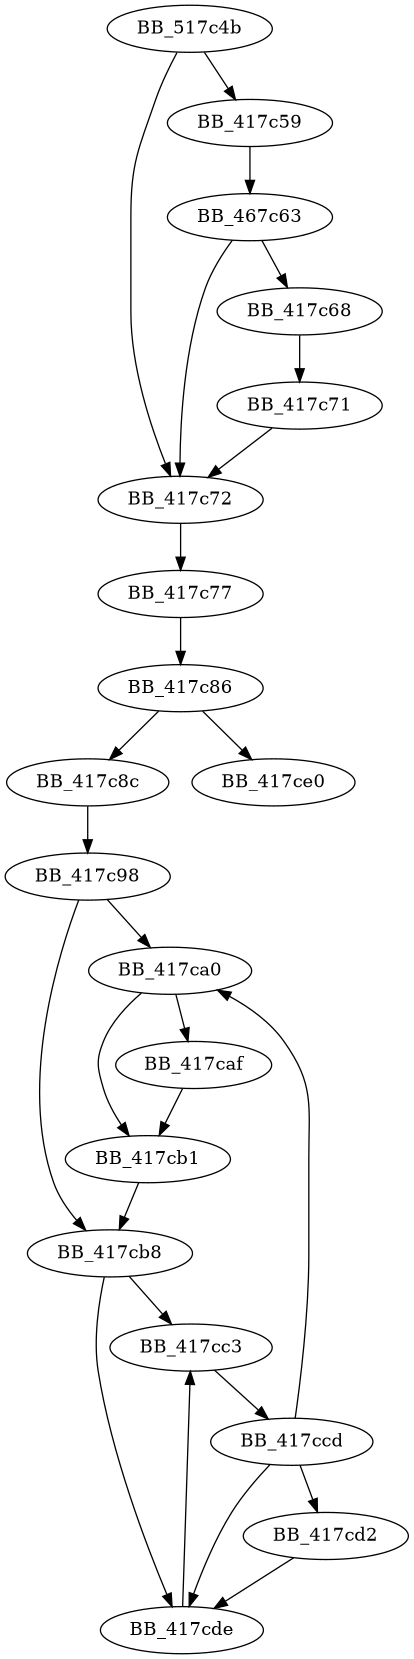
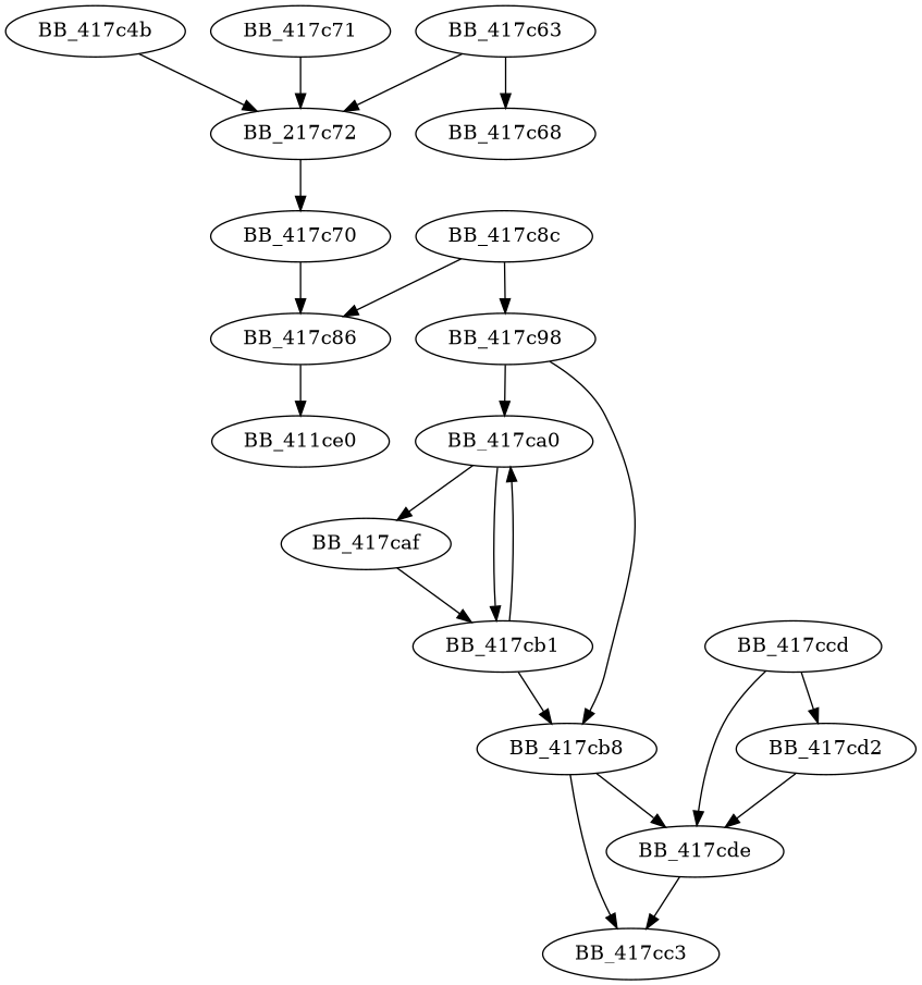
  digraph {
-   BB_417c4b [label=BB_517c4b]
-   BB_417c59
-   BB_417c72
-   BB_417c63 [label=BB_467c63]
-   BB_417c77
+   BB_417c4b
+   BB_417c72 [label=BB_217c72]
+   BB_417c63
+   BB_417c77 [label=BB_417c70]
    BB_417c68
    BB_417c86
    BB_417c71
    BB_417c8c
-   BB_417ce0
+   BB_417ce0 [label=BB_411ce0]
    BB_417c98
    n12 [label=BB_417ca0]
    BB_417cb8
    BB_417caf
    BB_417cb1
    BB_417cc3
    BB_417cde
    BB_417ccd
    BB_417cd2
-   BB_417c4b -> BB_417c59
    BB_417c4b -> BB_417c72
-   BB_417c59 -> BB_417c63
    BB_417c72 -> BB_417c77
    BB_417c63 -> BB_417c72
    BB_417c63 -> BB_417c68
    BB_417c77 -> BB_417c86
-   BB_417c68 -> BB_417c71
-   BB_417c86 -> BB_417c8c
+   BB_417c8c -> BB_417c86
    BB_417c86 -> BB_417ce0
    BB_417c71 -> BB_417c72
    BB_417c8c -> BB_417c98
    BB_417c98 -> n12
    BB_417c98 -> BB_417cb8
    n12 -> BB_417caf
    n12 -> BB_417cb1
    BB_417cb8 -> BB_417cc3
    BB_417cb8 -> BB_417cde
    BB_417caf -> BB_417cb1
-   BB_417ccd -> n12
+   BB_417cb1 -> n12
    BB_417cb1 -> BB_417cb8
-   BB_417cc3 -> BB_417ccd
    BB_417cde -> BB_417cc3
    BB_417ccd -> BB_417cde
    BB_417ccd -> BB_417cd2
    BB_417cd2 -> BB_417cde
  }
